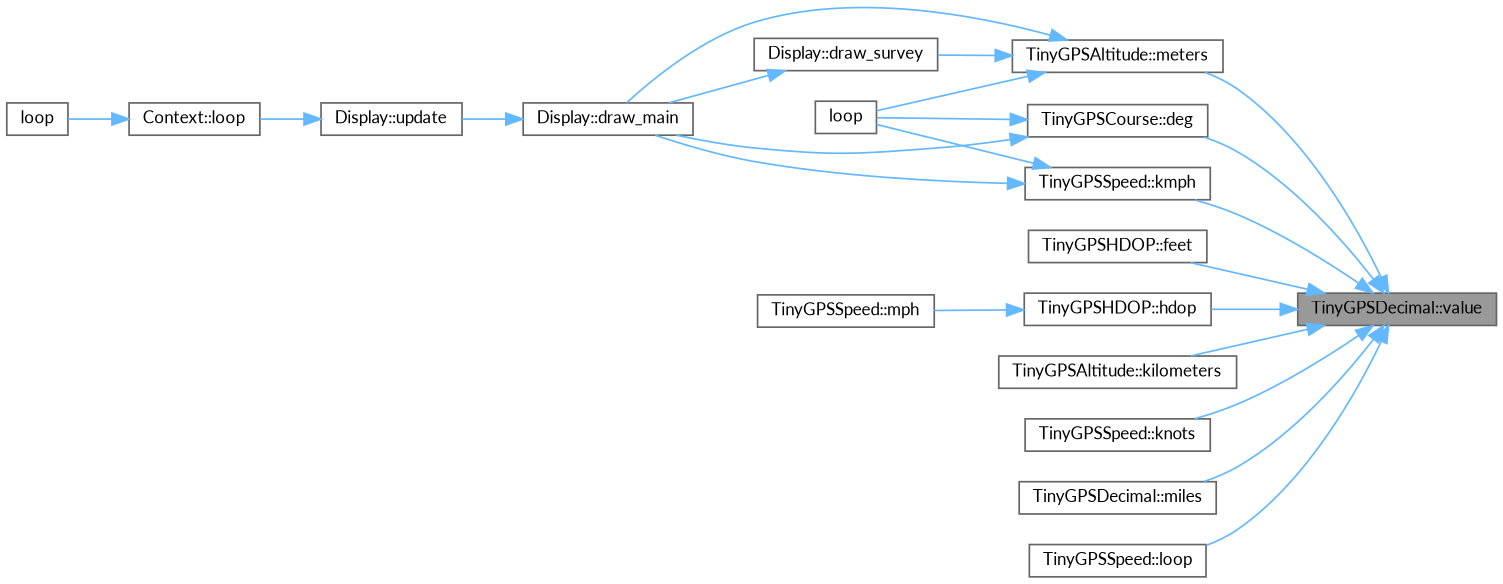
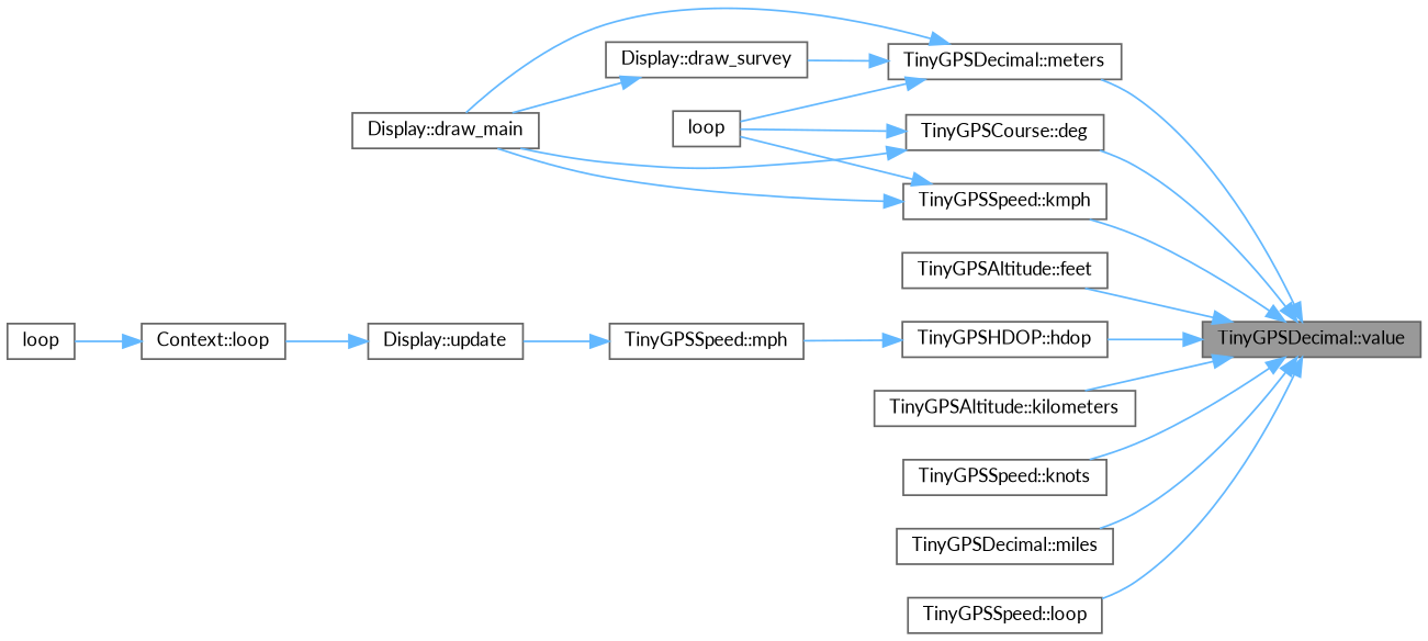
  digraph {
    fontname=Lato
    rankdir=RL
    node [color=grey40 fillcolor=white fontname=Lato fontsize=10 shape=box style=filled]
    edge [color=steelblue1 dir=back fontname=Lato fontsize=10 labelfontname=Helvetica labelfontsize=10 style=solid]
    n1 [color=gray40 fillcolor=grey60 fontcolor=black height=0.2 label="TinyGPSDecimal::value" width=0.4]
    n2 [height=0.2 label="TinyGPSCourse::deg" width=0.4]
-   n3 [height=0.2 label="TinyGPSHDOP::feet" width=0.4]
+   n3 [height=0.2 label="TinyGPSAltitude::feet" width=0.4]
    n4 [height=0.2 label="TinyGPSHDOP::hdop" width=0.4]
    n5 [height=0.2 label="TinyGPSAltitude::kilometers" width=0.4]
    n6 [height=0.2 label="TinyGPSSpeed::kmph" width=0.4]
    n7 [height=0.2 label="TinyGPSSpeed::knots" width=0.4]
-   n8 [height=0.2 label="TinyGPSAltitude::meters" width=0.4]
+   n8 [height=0.2 label="TinyGPSDecimal::meters" width=0.4]
    n9 [height=0.2 label="TinyGPSDecimal::miles" width=0.4]
    n10 [height=0.2 label="TinyGPSSpeed::loop" width=0.4]
    n11 [height=0.2 label="Display::draw_main" width=0.4]
    n12 [height=0.2 label=loop width=0.4]
    n13 [height=0.2 label="TinyGPSSpeed::mph" width=0.4]
    n14 [height=0.2 label="Display::draw_survey" width=0.4]
    n15 [height=0.2 label="Display::update" width=0.4]
    n16 [height=0.2 label="Context::loop" width=0.4]
    n17 [height=0.2 label=loop width=0.4]
    n1 -> n2
    n1 -> n3
    n1 -> n4
    n1 -> n5
    n1 -> n6
    n1 -> n7
    n1 -> n8
    n1 -> n9
    n1 -> n10
    n2 -> n11
    n2 -> n12
    n4 -> n13
    n6 -> n11
    n6 -> n12
    n8 -> n11
    n8 -> n12
    n8 -> n14
-   n11 -> n15
+   n13 -> n15
    n14 -> n11
    n15 -> n16
    n16 -> n17
  }
